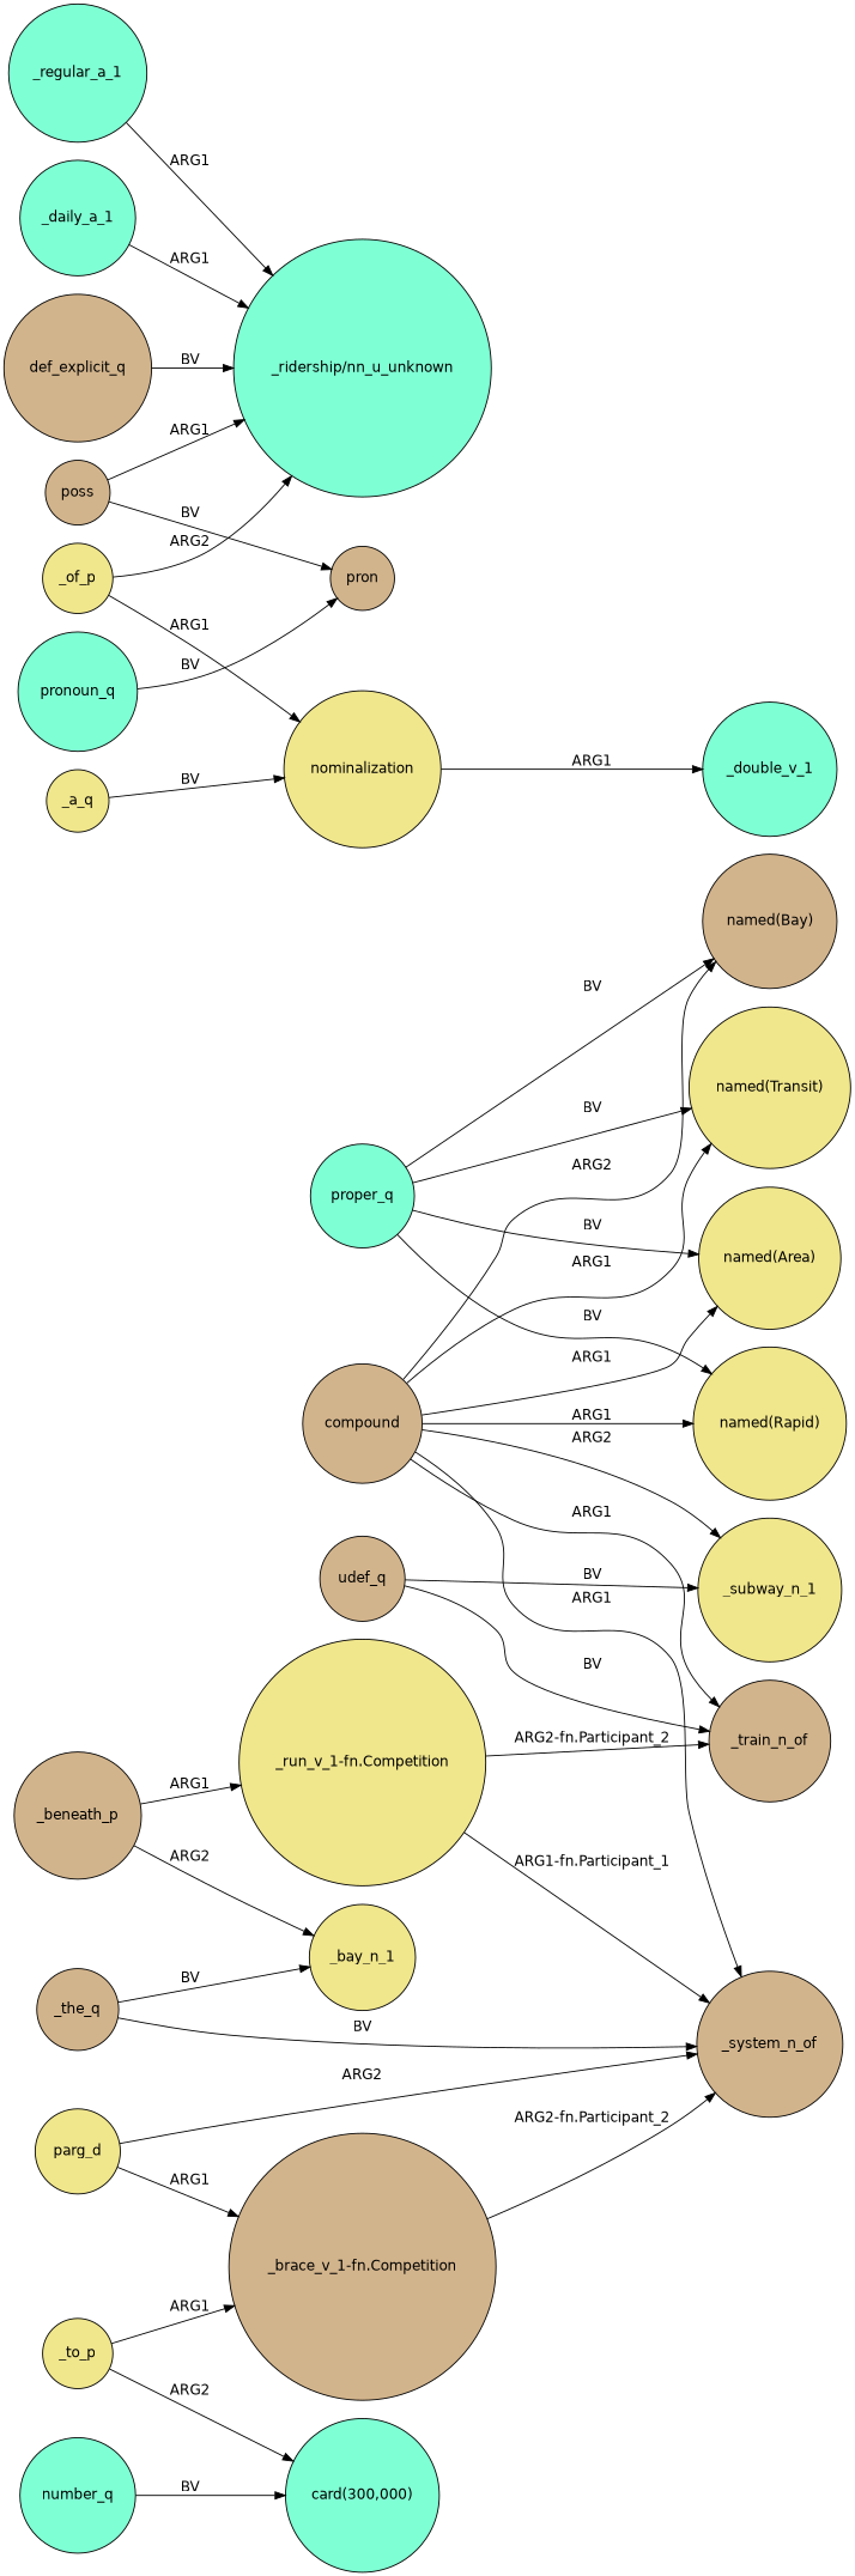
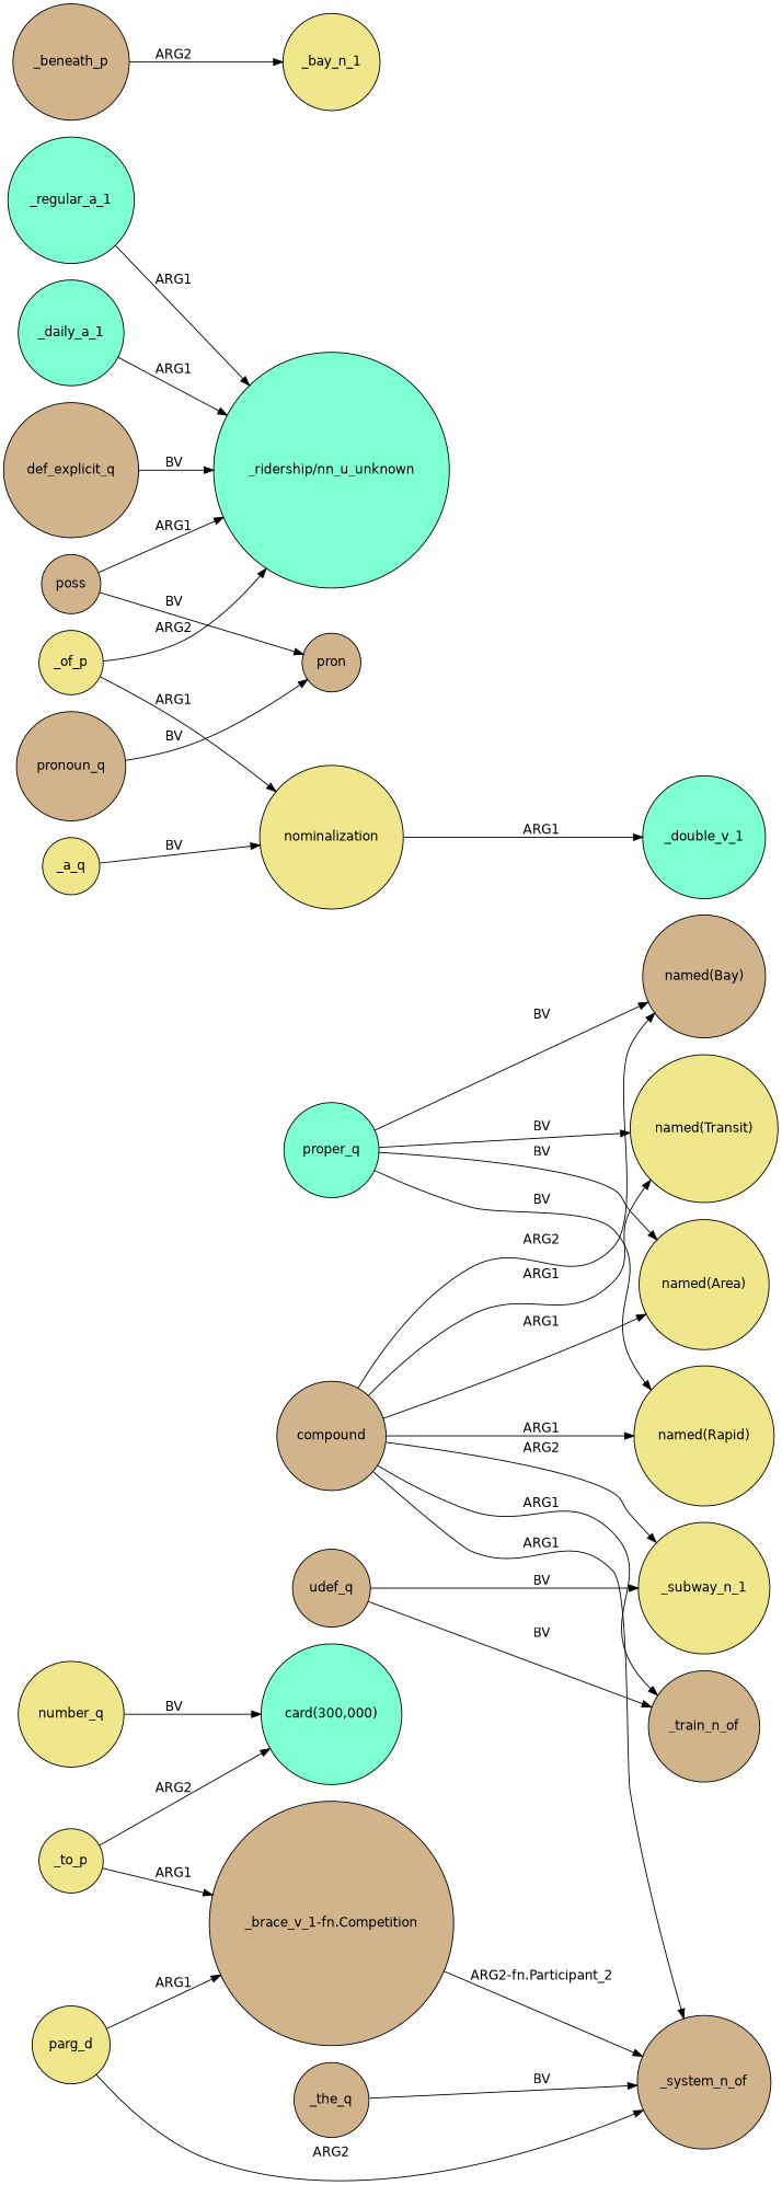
  digraph {
    fontname="DejaVu Sans"
    rankdir=LR
    node [fillcolor=tan fontname="DejaVu Sans" shape=circle style=filled]
    edge [fontname="DejaVu Sans"]
    proper_q [fillcolor=aquamarine]
    "named(Bay)"
    "named(Transit)" [fillcolor=khaki]
    "named(Area)" [fillcolor=khaki]
    "named(Rapid)" [fillcolor=khaki]
    compound
    _system_n_of
    _subway_n_1 [fillcolor=khaki]
    _train_n_of
    udef_q
    _of_p [fillcolor=khaki]
    "_ridership/nn_u_unknown" [fillcolor=aquamarine]
    nominalization [fillcolor=khaki]
    _double_v_1 [fillcolor=aquamarine]
    _a_q [fillcolor=khaki]
-   "_run_v_1-fn.Competition" [fillcolor=khaki]
    _beneath_p
    _bay_n_1 [fillcolor=khaki]
    _regular_a_1 [fillcolor=aquamarine]
    parg_d [fillcolor=khaki]
    "_brace_v_1-fn.Competition"
    _the_q
    _to_p [fillcolor=khaki]
    "card(300,000)" [fillcolor=aquamarine]
-   pronoun_q [fillcolor=aquamarine]
+   pronoun_q
    pron
    poss
    _daily_a_1 [fillcolor=aquamarine]
-   number_q [fillcolor=aquamarine]
+   number_q [fillcolor=khaki]
    def_explicit_q
    proper_q -> "named(Bay)" [label=BV]
    proper_q -> "named(Transit)" [label=BV]
    proper_q -> "named(Area)" [label=BV]
    proper_q -> "named(Rapid)" [label=BV]
    compound -> "named(Bay)" [label=ARG2]
    compound -> "named(Transit)" [label=ARG1]
    compound -> "named(Area)" [label=ARG1]
    compound -> "named(Rapid)" [label=ARG1]
    compound -> _system_n_of [label=ARG1]
    compound -> _subway_n_1 [label=ARG2]
    compound -> _train_n_of [label=ARG1]
    udef_q -> _subway_n_1 [label=BV]
    udef_q -> _train_n_of [label=BV]
    _of_p -> "_ridership/nn_u_unknown" [label=ARG2]
    _of_p -> nominalization [label=ARG1]
    nominalization -> _double_v_1 [label=ARG1]
    _a_q -> nominalization [label=BV]
-   "_run_v_1-fn.Competition" -> _system_n_of [label="ARG1-fn.Participant_1"]
-   "_run_v_1-fn.Competition" -> _train_n_of [label="ARG2-fn.Participant_2"]
-   _beneath_p -> "_run_v_1-fn.Competition" [label=ARG1]
    _beneath_p -> _bay_n_1 [label=ARG2]
    _regular_a_1 -> "_ridership/nn_u_unknown" [label=ARG1]
    parg_d -> _system_n_of [label=ARG2]
    parg_d -> "_brace_v_1-fn.Competition" [label=ARG1]
    "_brace_v_1-fn.Competition" -> _system_n_of [label="ARG2-fn.Participant_2"]
    _the_q -> _system_n_of [label=BV]
-   _the_q -> _bay_n_1 [label=BV]
    _to_p -> "_brace_v_1-fn.Competition" [label=ARG1]
    _to_p -> "card(300,000)" [label=ARG2]
    pronoun_q -> pron [label=BV]
    poss -> "_ridership/nn_u_unknown" [label=ARG1]
    poss -> pron [label=BV]
    _daily_a_1 -> "_ridership/nn_u_unknown" [label=ARG1]
    number_q -> "card(300,000)" [label=BV]
    def_explicit_q -> "_ridership/nn_u_unknown" [label=BV]
  }
